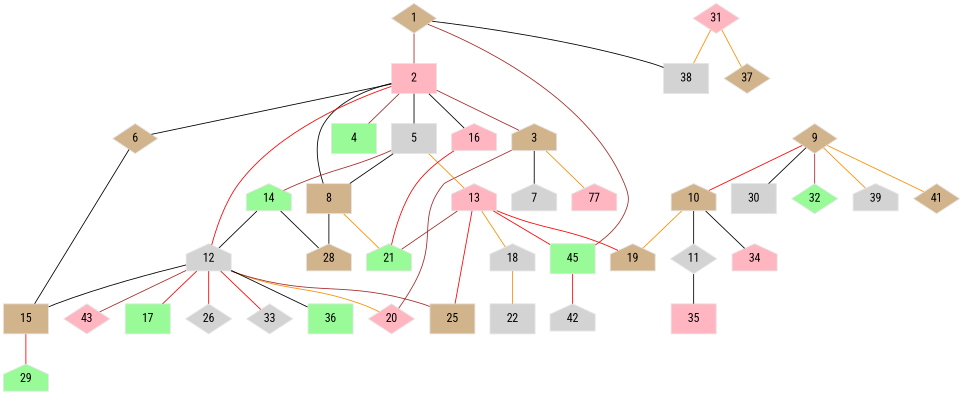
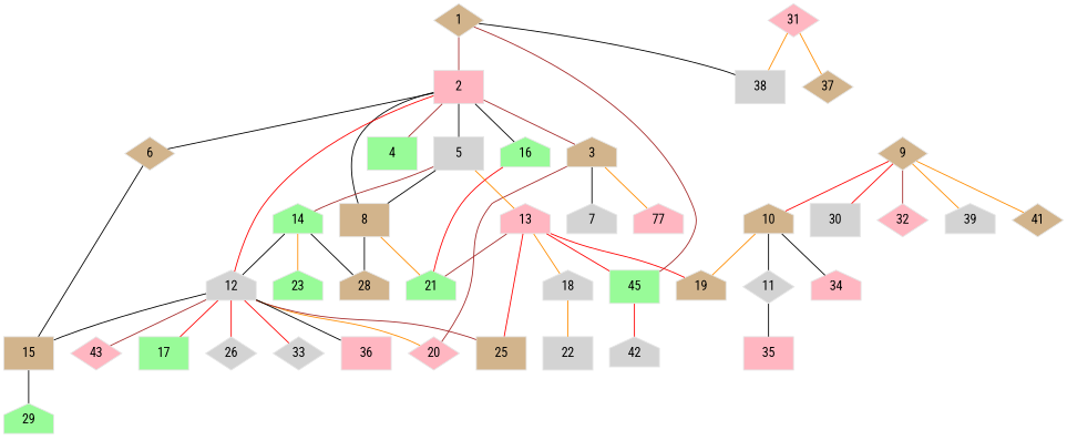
  graph {
    fontname="Roboto Condensed"
    node [color=gray90 fillcolor=tan fontname="Roboto Condensed" shape=house style=filled]
    edge [color=black fontname="Roboto Condensed" weight=1.0]
    1 [shape=diamond]
    2 [fillcolor=lightpink shape=box]
    38 [fillcolor=lightgrey shape=box]
    n4 [fillcolor=palegreen label=45 shape=box]
    3
    4 [fillcolor=palegreen shape=box]
    5 [fillcolor=lightgrey shape=box]
    6 [shape=diamond]
    8 [shape=box]
    12 [fillcolor=lightgrey]
-   16 [fillcolor=lightpink]
+   16 [fillcolor=palegreen]
    42 [fillcolor=lightgrey]
    7 [fillcolor=lightgrey]
    20 [fillcolor=lightpink shape=diamond]
    n15 [fillcolor=lightpink label=77]
    13 [fillcolor=lightpink]
    14 [fillcolor=palegreen]
    15 [shape=box]
    21 [fillcolor=palegreen]
    28
    9 [shape=diamond]
    10
    30 [fillcolor=lightgrey shape=box]
-   32 [fillcolor=palegreen shape=diamond]
+   32 [fillcolor=lightpink shape=diamond]
    39 [fillcolor=lightgrey]
    41 [shape=diamond]
    17 [fillcolor=palegreen shape=box]
    25 [shape=box]
    26 [fillcolor=lightgrey shape=diamond]
    33 [fillcolor=lightgrey shape=diamond]
-   36 [fillcolor=palegreen shape=box]
+   36 [fillcolor=lightpink shape=box]
    43 [fillcolor=lightpink shape=diamond]
    19
    18 [fillcolor=lightgrey]
+   23 [fillcolor=palegreen]
    29 [fillcolor=palegreen]
    11 [fillcolor=lightgrey shape=diamond]
    35 [fillcolor=lightpink shape=box]
    34 [fillcolor=lightpink]
    22 [fillcolor=lightgrey shape=box]
    31 [fillcolor=lightpink shape=diamond]
    37 [shape=diamond]
    1 -- 2 [color=brown weight=10.0]
    1 -- 38
    1 -- n4 [color=brown]
    2 -- 3 [color=brown]
    2 -- 4 [color=brown]
    2 -- 5
    2 -- 6
    2 -- 8
    2 -- 12 [color=red]
    2 -- 16
    n4 -- 42 [color=red weight=2.0]
    3 -- 7
    3 -- 20 [color=brown]
    3 -- n15 [color=darkorange]
    5 -- 8
    5 -- 13 [color=darkorange weight=2.0]
    5 -- 14 [color=brown]
    6 -- 15
    8 -- 21 [color=darkorange]
    8 -- 28 [weight=2.0]
    12 -- 20 [color=darkorange]
    12 -- 15
    12 -- 17 [color=red]
    12 -- 25 [color=brown]
    12 -- 26 [color=red]
    12 -- 33 [color=red]
    12 -- 36
    12 -- 43 [color=brown]
    16 -- 21 [color=red]
    13 -- n4 [color=red]
    13 -- 21 [color=brown]
    13 -- 25 [color=red]
    13 -- 19 [color=red]
    13 -- 18 [color=darkorange]
    14 -- 12
    14 -- 28
-   15 -- 29 [color=red weight=2.0]
+   14 -- 23 [color=darkorange]
+   15 -- 29 [weight=2.0]
    9 -- 10 [color=red]
-   9 -- 30
+   9 -- 30 [color=red]
    9 -- 32 [color=brown]
    9 -- 39 [color=darkorange]
    9 -- 41 [color=darkorange]
    10 -- 19 [color=darkorange]
    10 -- 11
    10 -- 34
    18 -- 22 [color=darkorange]
    11 -- 35
    31 -- 38 [color=darkorange]
    31 -- 37 [color=darkorange]
  }
